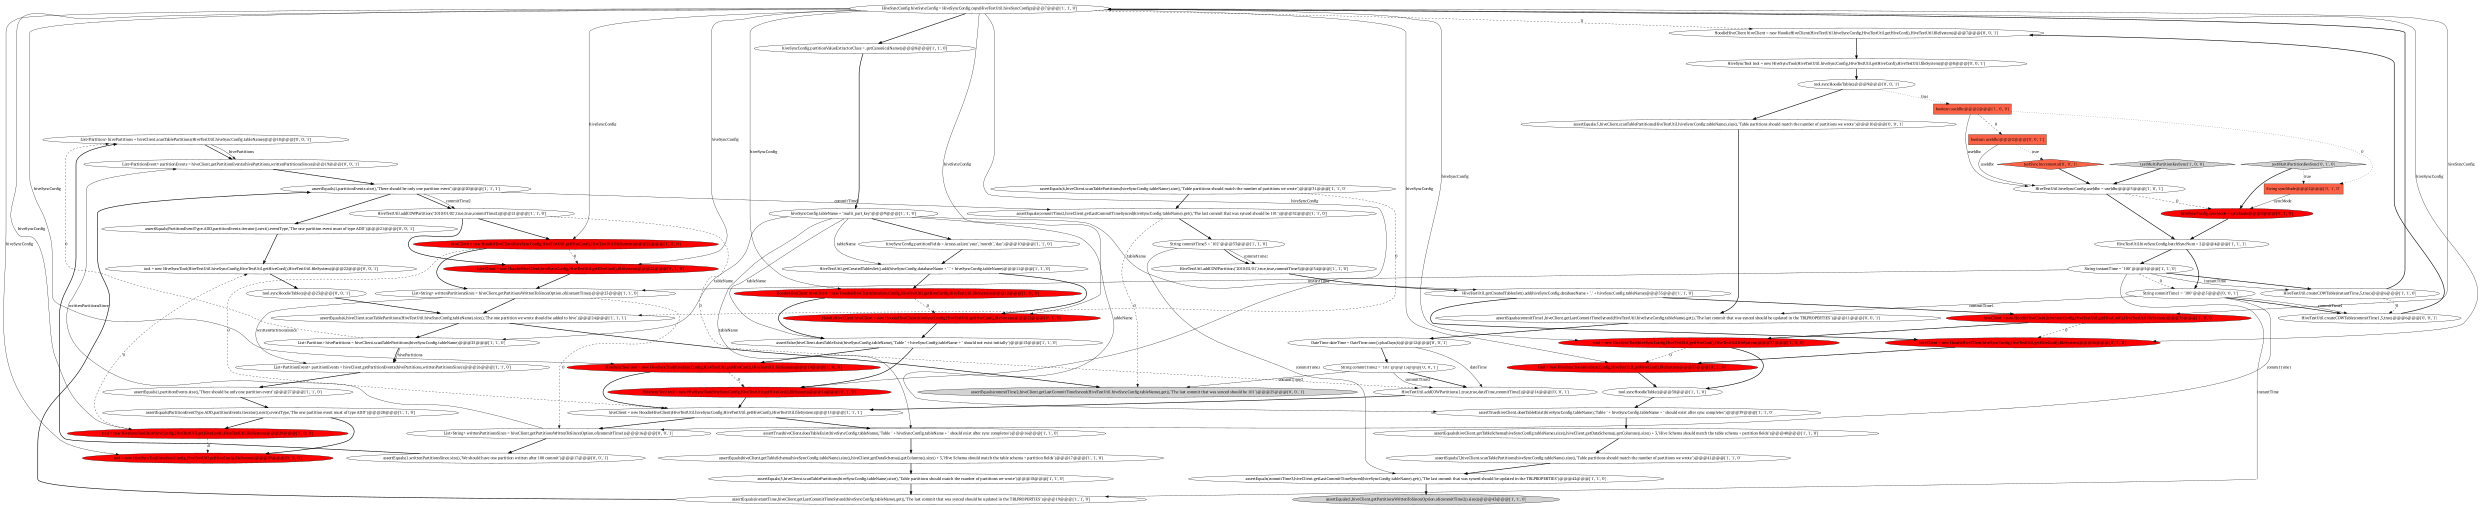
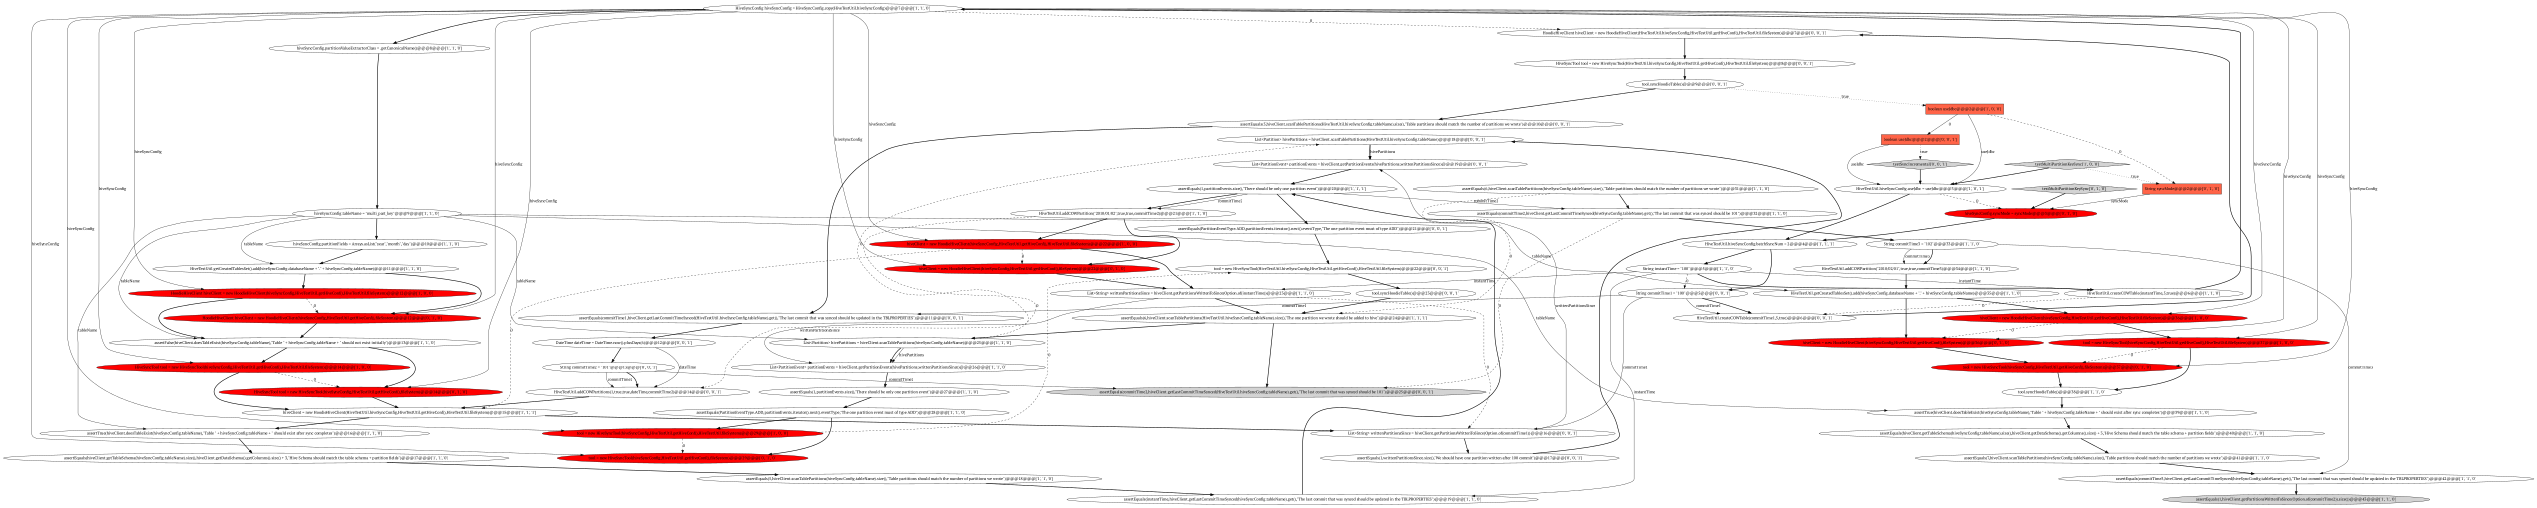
  digraph {
    fontname="PT Serif"
    node [fillcolor=white fontname="PT Serif" shape=ellipse style=filled]
    edge [fontname="PT Serif" style=bold]
    n1 [label="List<Partition> hivePartitions = hiveClient.scanTablePartitions(HiveTestUtil.hiveSyncConfig.tableName)@@@18@@@['0', '0', '1']"]
    n2 [label="List<PartitionEvent> partitionEvents = hiveClient.getPartitionEvents(hivePartitions,writtenPartitionsSince)@@@19@@@['0', '0', '1']"]
    n3 [label="assertEquals(1,partitionEvents.size(),\"There should be only one partition event\")@@@20@@@['1', '1', '1']"]
    n4 [label="HiveTestUtil.getCreatedTablesSet().add(hiveSyncConfig.databaseName + \".\" + hiveSyncConfig.tableName)@@@11@@@['1', '1', '0']"]
    n5 [fillcolor=red label="HoodieHiveClient hiveClient = new HoodieHiveClient(hiveSyncConfig,HiveTestUtil.getHiveConf(),HiveTestUtil.fileSystem)@@@12@@@['1', '0', '0']"]
    n6 [fillcolor=red label="HoodieHiveClient hiveClient = new HoodieHiveClient(hiveSyncConfig,HiveTestUtil.getHiveConf(),fileSystem)@@@12@@@['0', '1', '0']"]
    n7 [label="assertFalse(hiveClient.doesTableExist(hiveSyncConfig.tableName),\"Table \" + hiveSyncConfig.tableName + \" should not exist initially\")@@@13@@@['1', '1', '0']"]
    n8 [label="HiveTestUtil.hiveSyncConfig.batchSyncNum = 2@@@4@@@['1', '1', '1']"]
    n9 [label="String instantTime = \"100\"@@@5@@@['1', '1', '0']"]
    n10 [label="String commitTime1 = \"100\"@@@5@@@['0', '0', '1']"]
    n11 [label="List<String> writtenPartitionsSince = hiveClient.getPartitionsWrittenToSince(Option.of(instantTime))@@@23@@@['1', '1', '0']"]
    n12 [label="HiveTestUtil.createCOWTable(instantTime,5,true)@@@6@@@['1', '1', '0']"]
    n13 [label="assertEquals(instantTime,hiveClient.getLastCommitTimeSynced(hiveSyncConfig.tableName).get(),\"The last commit that was synced should be updated in the TBLPROPERTIES\")@@@19@@@['1', '1', '0']"]
    n14 [label="assertEquals(commitTime1,hiveClient.getLastCommitTimeSynced(HiveTestUtil.hiveSyncConfig.tableName).get(),\"The last commit that was synced should be updated in the TBLPROPERTIES\")@@@11@@@['0', '0', '1']"]
    n15 [label="HiveTestUtil.createCOWTable(commitTime1,5,true)@@@6@@@['0', '0', '1']"]
    n16 [label="List<String> writtenPartitionsSince = hiveClient.getPartitionsWrittenToSince(Option.of(commitTime1))@@@16@@@['0', '0', '1']"]
    n17 [label="HiveSyncConfig hiveSyncConfig = HiveSyncConfig.copy(HiveTestUtil.hiveSyncConfig)@@@7@@@['1', '1', '0']"]
    n18 [fillcolor=red label="hiveClient = new HoodieHiveClient(hiveSyncConfig,HiveTestUtil.getHiveConf(),HiveTestUtil.fileSystem)@@@22@@@['1', '0', '0']"]
    n19 [fillcolor=red label="tool = new HiveSyncTool(hiveSyncConfig,HiveTestUtil.getHiveConf(),HiveTestUtil.fileSystem)@@@29@@@['1', '0', '0']"]
    n20 [label="HoodieHiveClient hiveClient = new HoodieHiveClient(HiveTestUtil.hiveSyncConfig,HiveTestUtil.getHiveConf(),HiveTestUtil.fileSystem)@@@7@@@['0', '0', '1']"]
    n21 [label="hiveSyncConfig.partitionValueExtractorClass = .getCanonicalName()@@@8@@@['1', '1', '0']"]
    n22 [fillcolor=red label="hiveClient = new HoodieHiveClient(hiveSyncConfig,HiveTestUtil.getHiveConf(),HiveTestUtil.fileSystem)@@@36@@@['1', '0', '0']"]
    n23 [fillcolor=red label="tool = new HiveSyncTool(hiveSyncConfig,HiveTestUtil.getHiveConf(),fileSystem)@@@29@@@['0', '1', '0']"]
    n24 [fillcolor=red label="tool = new HiveSyncTool(hiveSyncConfig,HiveTestUtil.getHiveConf(),fileSystem)@@@37@@@['0', '1', '0']"]
    n25 [fillcolor=red label="hiveClient = new HoodieHiveClient(hiveSyncConfig,HiveTestUtil.getHiveConf(),fileSystem)@@@22@@@['0', '1', '0']"]
    n26 [fillcolor=red label="tool = new HiveSyncTool(hiveSyncConfig,HiveTestUtil.getHiveConf(),HiveTestUtil.fileSystem)@@@37@@@['1', '0', '0']"]
    n27 [fillcolor=red label="HiveSyncTool tool = new HiveSyncTool(hiveSyncConfig,HiveTestUtil.getHiveConf(),fileSystem)@@@14@@@['0', '1', '0']"]
    n28 [fillcolor=red label="hiveClient = new HoodieHiveClient(hiveSyncConfig,HiveTestUtil.getHiveConf(),fileSystem)@@@36@@@['0', '1', '0']"]
    n29 [fillcolor=red label="HiveSyncTool tool = new HiveSyncTool(hiveSyncConfig,HiveTestUtil.getHiveConf(),HiveTestUtil.fileSystem)@@@14@@@['1', '0', '0']"]
    n30 [label="hiveClient = new HoodieHiveClient(HiveTestUtil.hiveSyncConfig,HiveTestUtil.getHiveConf(),HiveTestUtil.fileSystem)@@@15@@@['1', '1', '1']"]
    n31 [label="tool = new HiveSyncTool(HiveTestUtil.hiveSyncConfig,HiveTestUtil.getHiveConf(),HiveTestUtil.fileSystem)@@@22@@@['0', '0', '1']"]
    n32 [label="HiveSyncTool tool = new HiveSyncTool(HiveTestUtil.hiveSyncConfig,HiveTestUtil.getHiveConf(),HiveTestUtil.fileSystem)@@@8@@@['0', '0', '1']"]
    n33 [label="hiveSyncConfig.tableName = \"multi_part_key\"@@@9@@@['1', '1', '0']"]
    n34 [label="tool.syncHoodieTable()@@@38@@@['1', '1', '0']"]
    n35 [label="List<PartitionEvent> partitionEvents = hiveClient.getPartitionEvents(hivePartitions,writtenPartitionsSince)@@@26@@@['1', '1', '0']"]
    n36 [label="assertEquals(1,partitionEvents.size(),\"There should be only one partition event\")@@@27@@@['1', '1', '0']"]
    n37 [label="assertEquals(PartitionEventType.ADD,partitionEvents.iterator().next().eventType,\"The one partition event must of type ADD\")@@@28@@@['1', '1', '0']"]
    n38 [label="assertTrue(hiveClient.doesTableExist(hiveSyncConfig.tableName),\"Table \" + hiveSyncConfig.tableName + \" should exist after sync completes\")@@@16@@@['1', '1', '0']"]
    n39 [label="assertEquals(6,hiveClient.scanTablePartitions(HiveTestUtil.hiveSyncConfig.tableName).size(),\"The one partition we wrote should be added to hive\")@@@24@@@['1', '1', '1']"]
    n40 [label="HiveTestUtil.hiveSyncConfig.useJdbc = useJdbc@@@3@@@['1', '0', '1']"]
    n41 [fillcolor=red label="hiveSyncConfig.syncMode = syncMode@@@3@@@['0', '1', '0']"]
    n42 [label="tool.syncHoodieTable()@@@23@@@['0', '0', '1']"]
    n43 [label="assertTrue(hiveClient.doesTableExist(hiveSyncConfig.tableName),\"Table \" + hiveSyncConfig.tableName + \" should exist after sync completes\")@@@39@@@['1', '1', '0']"]
    n44 [label="assertEquals(hiveClient.getTableSchema(hiveSyncConfig.tableName).size(),hiveClient.getDataSchema().getColumns().size() + 3,\"Hive Schema should match the table schema + partition fields\")@@@40@@@['1', '1', '0']"]
    n45 [label="assertEquals(7,hiveClient.scanTablePartitions(hiveSyncConfig.tableName).size(),\"Table partitions should match the number of partitions we wrote\")@@@41@@@['1', '1', '0']"]
    n46 [label="String commitTime2 = \"101\"@@@13@@@['0', '0', '1']"]
    n47 [label="HiveTestUtil.addCOWPartitions(1,true,true,dateTime,commitTime2)@@@14@@@['0', '0', '1']"]
    n48 [fillcolor=lightgray label="assertEquals(commitTime2,hiveClient.getLastCommitTimeSynced(HiveTestUtil.hiveSyncConfig.tableName).get(),\"The last commit that was synced should be 101\")@@@25@@@['0', '0', '1']"]
    n49 [label="DateTime dateTime = DateTime.now().plusDays(6)@@@12@@@['0', '0', '1']"]
    n50 [label="HiveTestUtil.addCOWPartition(\"2010/02/01\",true,true,commitTime3)@@@34@@@['1', '1', '0']"]
    n51 [label="HiveTestUtil.getCreatedTablesSet().add(hiveSyncConfig.databaseName + \".\" + hiveSyncConfig.tableName)@@@35@@@['1', '1', '0']"]
    n52 [label="tool.syncHoodieTable()@@@9@@@['0', '0', '1']"]
    n53 [label="String commitTime3 = \"102\"@@@33@@@['1', '1', '0']"]
    n54 [label="assertEquals(commitTime3,hiveClient.getLastCommitTimeSynced(hiveSyncConfig.tableName).get(),\"The last commit that was synced should be updated in the TBLPROPERTIES\")@@@42@@@['1', '1', '0']"]
    n55 [fillcolor=lightgray label="assertEquals(1,hiveClient.getPartitionsWrittenToSince(Option.of(commitTime2)).size())@@@43@@@['1', '1', '0']"]
    n56 [label="hiveSyncConfig.partitionFields = Arrays.asList(\"year\",\"month\",\"day\")@@@10@@@['1', '1', '0']"]
    n57 [label="List<Partition> hivePartitions = hiveClient.scanTablePartitions(hiveSyncConfig.tableName)@@@25@@@['1', '1', '0']"]
    n58 [label="assertEquals(commitTime2,hiveClient.getLastCommitTimeSynced(hiveSyncConfig.tableName).get(),\"The last commit that was synced should be 101\")@@@32@@@['1', '1', '0']"]
    n59 [label="assertEquals(hiveClient.getTableSchema(hiveSyncConfig.tableName).size(),hiveClient.getDataSchema().getColumns().size() + 3,\"Hive Schema should match the table schema + partition fields\")@@@17@@@['1', '1', '0']"]
    n60 [label="assertEquals(5,hiveClient.scanTablePartitions(hiveSyncConfig.tableName).size(),\"Table partitions should match the number of partitions we wrote\")@@@18@@@['1', '1', '0']"]
    n61 [label="assertEquals(PartitionEventType.ADD,partitionEvents.iterator().next().eventType,\"The one partition event must of type ADD\")@@@21@@@['0', '0', '1']"]
    n62 [label="assertEquals(5,hiveClient.scanTablePartitions(HiveTestUtil.hiveSyncConfig.tableName).size(),\"Table partitions should match the number of partitions we wrote\")@@@10@@@['0', '0', '1']"]
    n63 [fillcolor=tomato label="boolean useJdbc@@@2@@@['1', '0', '0']" shape=box]
    n64 [label="assertEquals(1,writtenPartitionsSince.size(),\"We should have one partition written after 100 commit\")@@@17@@@['0', '0', '1']"]
    n65 [label="assertEquals(6,hiveClient.scanTablePartitions(hiveSyncConfig.tableName).size(),\"Table partitions should match the number of partitions we wrote\")@@@31@@@['1', '1', '0']"]
    n66 [fillcolor=tomato label="boolean useJdbc@@@2@@@['0', '0', '1']" shape=box]
-   n67 [fillcolor=tomato label="testSyncIncremental['0', '0', '1']" shape=diamond]
+   n67 [fillcolor=lightgray label="testSyncIncremental['0', '0', '1']" shape=diamond]
    n68 [label="HiveTestUtil.addCOWPartition(\"2010/01/02\",true,true,commitTime2)@@@21@@@['1', '1', '0']"]
    n69 [fillcolor=lightgray label="testMultiPartitionKeySync['1', '0', '0']" shape=diamond]
    n70 [fillcolor=tomato label="String syncMode@@@2@@@['0', '1', '0']" shape=box]
    n71 [fillcolor=lightgray label="testMultiPartitionKeySync['0', '1', '0']" shape=diamond]
    n1 -> n2
    n1 -> n2 [label=hivePartitions style=solid]
    n2 -> n3
    n3 -> n58 [label=commitTime2 style=solid]
    n3 -> n61
    n3 -> n68
    n3 -> n68 [label=commitTime2 style=solid]
    n4 -> n5
    n4 -> n6
    n5 -> n6 [label=0 style=dashed]
    n5 -> n7
    n6 -> n7
    n7 -> n27
    n7 -> n29
    n8 -> n9
    n8 -> n10
    n9 -> n10 [label=0 style=dashed]
    n9 -> n11 [label=instantTime style=solid]
    n9 -> n12
    n9 -> n12 [label=instantTime style=solid]
    n9 -> n13 [label=instantTime style=solid]
    n10 -> n14 [label=commitTime1 style=solid]
    n10 -> n15
    n10 -> n15 [label=commitTime1 style=solid]
    n10 -> n16 [label=commitTime1 style=solid]
    n11 -> n16 [label=0 style=dashed]
    n11 -> n35 [label=writtenPartitionsSince style=solid]
    n11 -> n39
    n12 -> n15 [label=0 style=dashed]
    n12 -> n17
    n13 -> n3
    n14 -> n49
    n15 -> n20
    n16 -> n2 [label=writtenPartitionsSince style=solid]
    n16 -> n64
    n17 -> n5 [label=hiveSyncConfig style=solid]
    n17 -> n6 [label=hiveSyncConfig style=solid]
    n17 -> n18 [label=hiveSyncConfig style=solid]
    n17 -> n19 [label=hiveSyncConfig style=solid]
    n17 -> n20 [label=0 style=dashed]
    n17 -> n21
    n17 -> n22 [label=hiveSyncConfig style=solid]
    n17 -> n23 [label=hiveSyncConfig style=solid]
    n17 -> n24 [label=hiveSyncConfig style=solid]
    n17 -> n25 [label=hiveSyncConfig style=solid]
    n17 -> n26 [label=hiveSyncConfig style=solid]
    n17 -> n27 [label=hiveSyncConfig style=solid]
    n17 -> n28 [label=hiveSyncConfig style=solid]
    n17 -> n29 [label=hiveSyncConfig style=solid]
    n18 -> n11
    n18 -> n25 [label=0 style=dashed]
    n18 -> n30 [label=0 style=dashed]
    n19 -> n23 [label=0 style=dashed]
    n19 -> n31 [label=0 style=dashed]
    n20 -> n32
    n21 -> n33
    n22 -> n26
    n22 -> n28 [label=0 style=dashed]
    n24 -> n34
    n25 -> n11
    n26 -> n24 [label=0 style=dashed]
    n26 -> n34
    n27 -> n30
    n28 -> n24
    n29 -> n27 [label=0 style=dashed]
    n29 -> n30
    n30 -> n16
    n30 -> n38
    n31 -> n42
    n32 -> n52
    n33 -> n4 [label=tableName style=solid]
    n33 -> n7 [label=tableName style=solid]
    n33 -> n38 [label=tableName style=solid]
    n33 -> n43 [label=tableName style=solid]
    n33 -> n51 [label=tableName style=solid]
    n33 -> n56
    n33 -> n57 [label=tableName style=solid]
    n34 -> n43
    n35 -> n36
    n36 -> n37
    n37 -> n19
    n37 -> n23
    n38 -> n59
    n39 -> n48
    n39 -> n57
    n40 -> n8
    n40 -> n41 [label=0 style=dashed]
    n41 -> n8
    n42 -> n39
    n43 -> n44
    n44 -> n45
    n45 -> n54
    n46 -> n47
    n46 -> n47 [label=commitTime2 style=solid]
    n46 -> n48 [label=commitTime2 style=solid]
    n47 -> n30
    n49 -> n46
    n49 -> n47 [label=dateTime style=solid]
    n50 -> n51
    n51 -> n22
    n51 -> n28
    n52 -> n62
    n52 -> n63 [label=true style=dotted]
    n53 -> n50 [label=commitTime3 style=solid]
    n53 -> n50
    n53 -> n54 [label=commitTime3 style=solid]
    n54 -> n55
    n56 -> n4
    n57 -> n1 [label=0 style=dashed]
    n57 -> n35 [label=hivePartitions style=solid]
    n57 -> n35
    n58 -> n48 [label=0 style=dashed]
    n58 -> n53
    n59 -> n60
    n60 -> n13
    n61 -> n31
    n62 -> n14
    n63 -> n40 [label=useJdbc style=solid]
-   n63 -> n66 [label=0 style=dashed]
-   n63 -> n70 [label=0 style=dotted]
+   n63 -> n66 [label=0 style=solid]
+   n63 -> n70 [label=0 style=dashed]
    n64 -> n1
    n65 -> n39 [label=0 style=dashed]
    n65 -> n58
    n66 -> n40 [label=useJdbc style=solid]
    n66 -> n67 [label=true style=dotted]
    n67 -> n40
    n68 -> n18
    n68 -> n25
    n68 -> n47 [label=0 style=dashed]
    n69 -> n40
    n70 -> n41 [label=syncMode style=solid]
    n71 -> n41
-   n71 -> n70 [label=true style=dotted]
+   n69 -> n70 [label=true style=dotted]
  }
